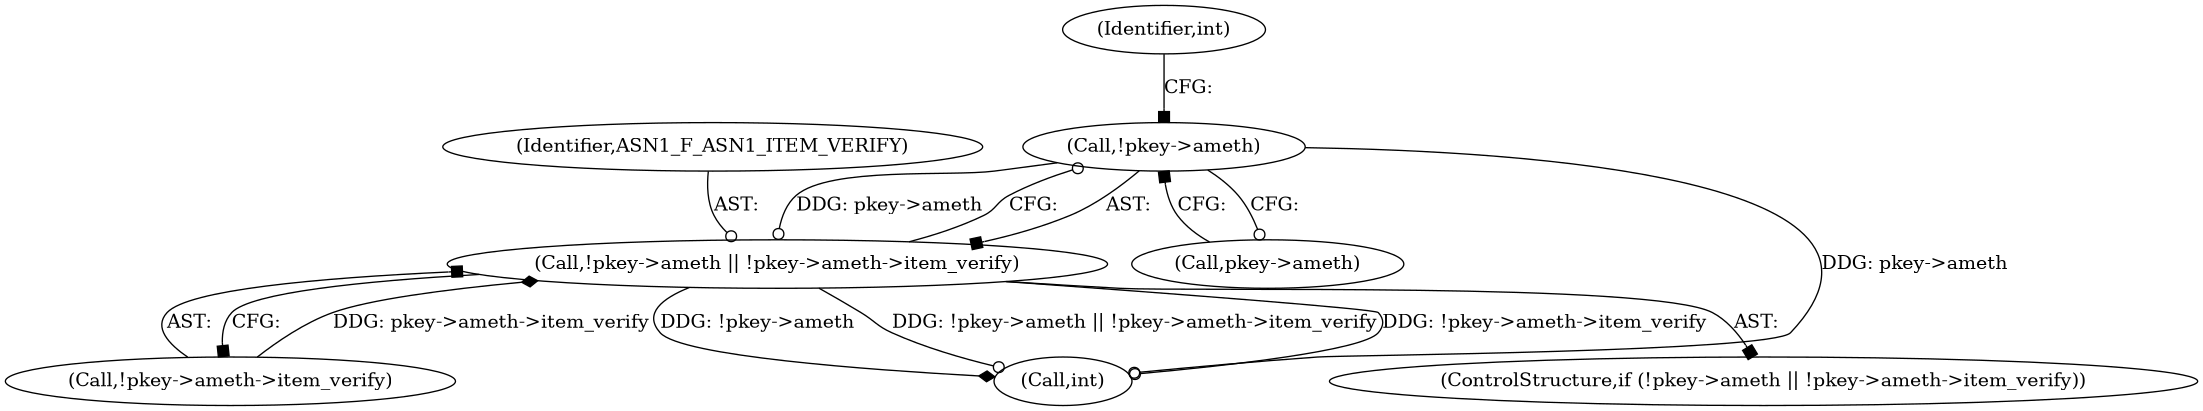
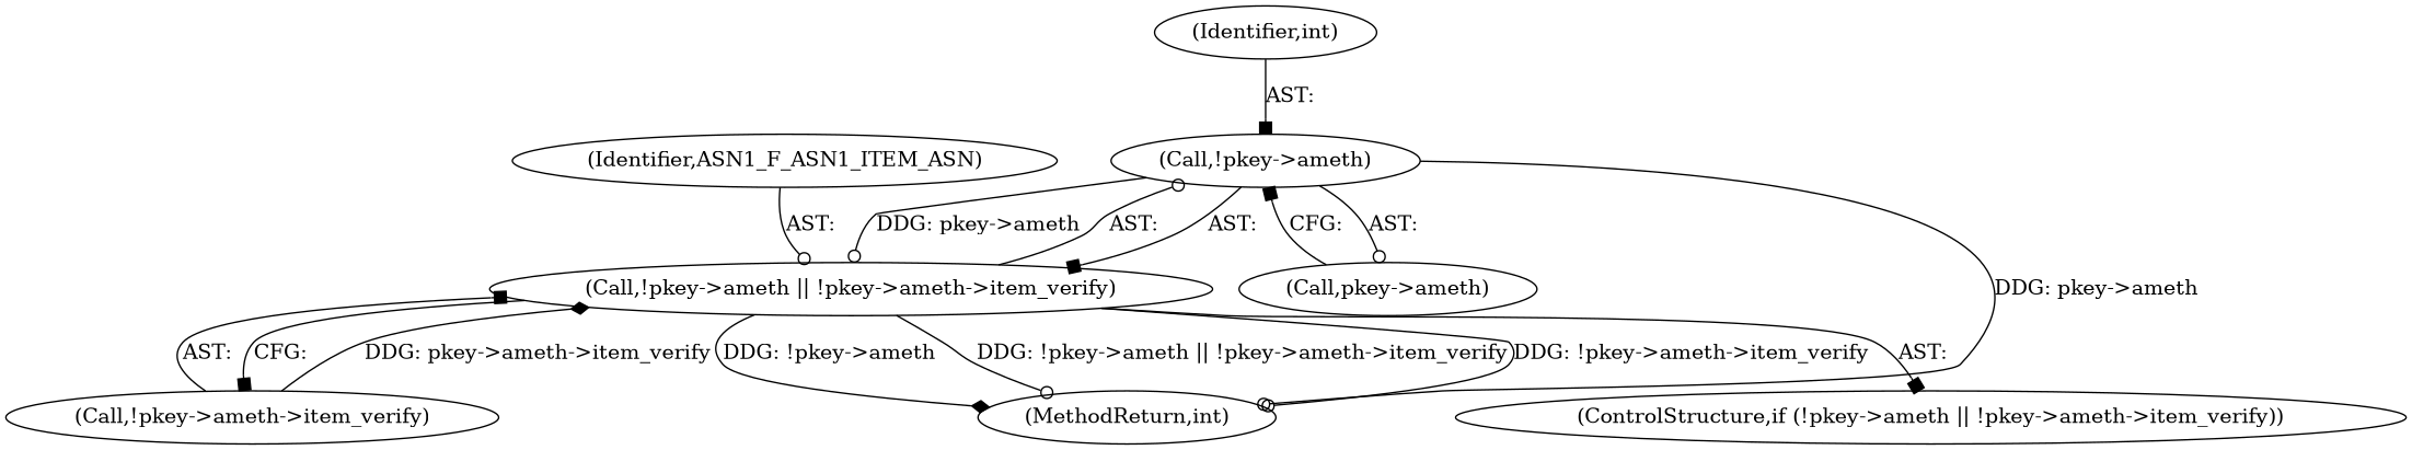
  digraph {
    edge [arrowhead=odot]
    n1 [label="(Call,!pkey->ameth)"]
    n2 [label="(Call,!pkey->ameth || !pkey->ameth->item_verify)"]
-   n3 [label="(Call,int)"]
+   n3 [label="(MethodReturn,int)"]
    n4 [label="(Call,pkey->ameth)"]
    n5 [label="(Call,!pkey->ameth->item_verify)"]
    n6 [label="(ControlStructure,if (!pkey->ameth || !pkey->ameth->item_verify))"]
-   n7 [label="(Identifier,ASN1_F_ASN1_ITEM_VERIFY)"]
+   n7 [label="(Identifier,ASN1_F_ASN1_ITEM_ASN)"]
    n8 [label="(Identifier,int)"]
    n1 -> n2 [arrowhead=box label="AST: "]
    n1 -> n2 [label="DDG: pkey->ameth"]
    n1 -> n3 [label="DDG: pkey->ameth"]
-   n1 -> n4 [label="CFG: "]
-   n2 -> n1 [label="CFG: "]
+   n1 -> n4 [label="AST: "]
+   n2 -> n1 [label="AST: "]
    n2 -> n3 [label="DDG: !pkey->ameth || !pkey->ameth->item_verify"]
    n2 -> n3 [label="DDG: !pkey->ameth->item_verify"]
    n2 -> n3 [arrowhead=diamond label="DDG: !pkey->ameth"]
    n2 -> n5 [arrowhead=box label="CFG: "]
    n2 -> n6 [arrowhead=box label="AST: "]
    n4 -> n1 [arrowhead=box label="CFG: "]
    n5 -> n2 [arrowhead=box label="AST: "]
    n5 -> n2 [arrowhead=diamond label="DDG: pkey->ameth->item_verify"]
    n7 -> n2 [label="AST: "]
-   n8 -> n1 [arrowhead=box label="CFG: "]
+   n8 -> n1 [arrowhead=box label="AST: "]
  }
